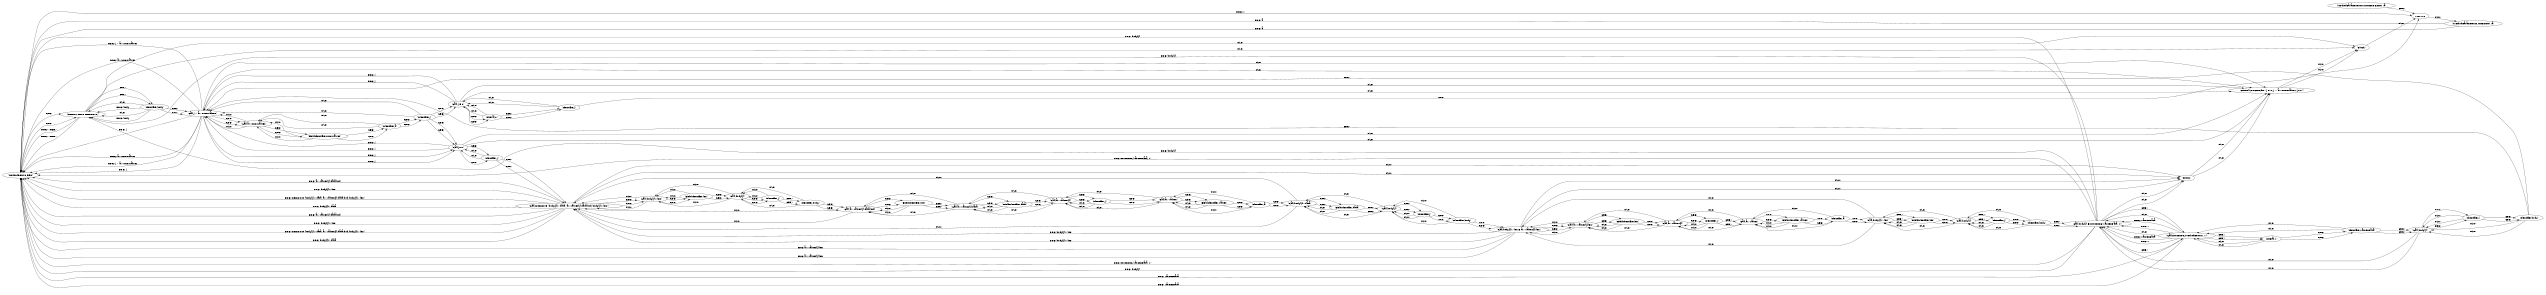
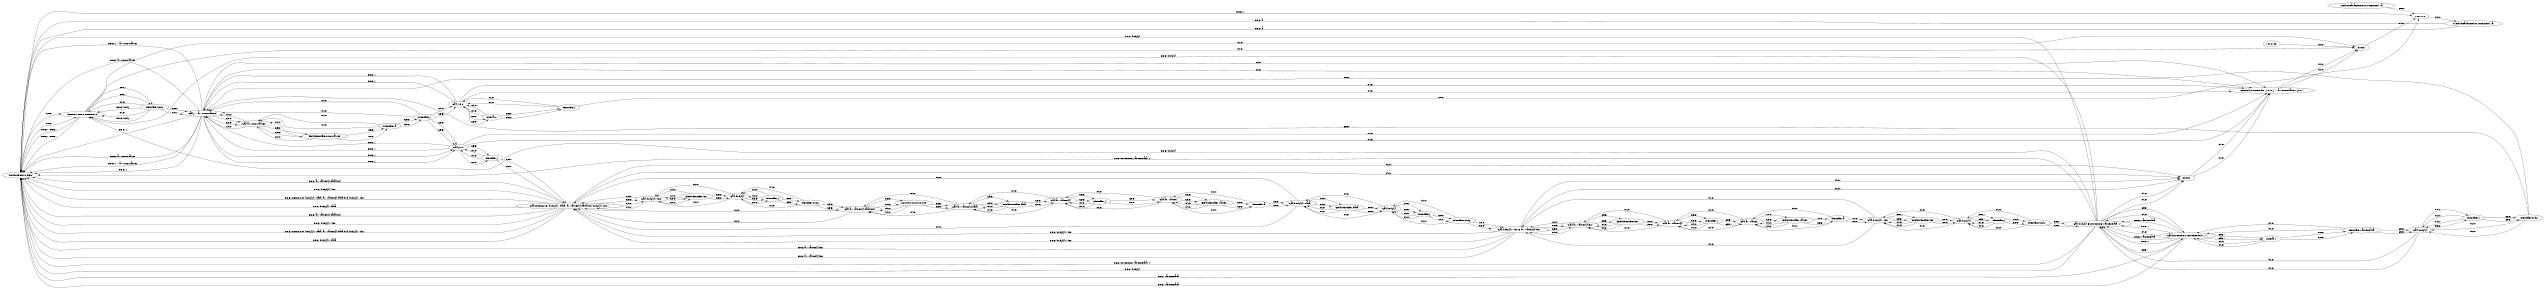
  digraph {
    rankdir=LR
    n1 [label="(MethodReturn,RET)"]
    n2 [label="(Return,return memmove;)"]
    1000100
    n4 [label="(Identifier,body)"]
    n5 [label="(Block,)"]
    n6 [label="(MethodParameterIn,MAPI_Attr *a)"]
-   n7 [label="(MethodParameterOut,XMALLOC_Attr *a)"]
+   n7 [label="(MethodParameterOut,MAPI_Attr *a)"]
    n8 [label="(Call,memmove (body[j]->data, a->values[j].data.buf, body[j]->len))"]
    n9 [label="(Call,body[j]->len)"]
    n10 [label="(Block,)"]
    n11 [label="(FieldIdentifier,len)"]
    n12 [label="(ControlStructure,for (j = 0; j < a->num_values; j++))"]
    n13 [label="(Call,body[j]->data)"]
    n14 [label="(FieldIdentifier,data)"]
    n15 [label="(Call,body[j])"]
    n16 [label="(Identifier,j)"]
    n17 [label="(Identifier,body)"]
    n18 [label="(Call,body[j]->len = a->values[j].len)"]
    n19 [label="(Call,a->values[j].len)"]
    n20 [label="(Call,a->values[j].data.buf)"]
-   n21 [label="(FieldIdentifier,buf)"]
+   n21 [label="(ControlStructure,buf)"]
    n22 [label="(Call,a->values[j].data)"]
    n23 [label="(FieldIdentifier,data)"]
    n24 [label="(Call,a->values[j])"]
    n25 [label="(Identifier,j)"]
    n26 [label="(Call,a->values)"]
    n27 [label="(FieldIdentifier,values)"]
    n28 [label="(Identifier,a)"]
    n29 [label="(Call,body[j])"]
    n30 [label="(Identifier,j)"]
    n31 [label="(Identifier,body)"]
    n32 [label="(Call,j < a->num_values)"]
    n33 [label="(Call,a->num_values)"]
    n34 [label="(Call,j++)"]
    n35 [label="(Call,j = 0)"]
    n36 [label="(Literal,0)"]
    n37 [label="(Identifier,j)"]
    n38 [label="(FieldIdentifier,num_values)"]
    n39 [label="(Identifier,j)"]
    n40 [label="(Identifier,j)"]
    n41 [label="(Identifier,a)"]
    n42 [label="(Call,body[j] = XMALLOC(VarLenData, 1))"]
    n43 [label="(Call,XMALLOC(MethodReturn, 1))"]
    n44 [label="(Literal,1)"]
    n45 [label="(Call,body[j])"]
    n46 [label="(Identifier,j)"]
    n47 [label="(Identifier,body)"]
    n48 [label="(Identifier,VarLenData)"]
    n49 [label="(FieldIdentifier,len)"]
    n50 [label="(Call,body[j]->len)"]
    n51 [label="(FieldIdentifier,len)"]
    n52 [label="(Call,body[j])"]
    n53 [label="(Identifier,j)"]
    n54 [label="(Identifier,body)"]
    n55 [label="(Call,a->values[j])"]
    n56 [label="(Identifier,j)"]
    n57 [label="(Call,a->values)"]
    n58 [label="(FieldIdentifier,values)"]
    n59 [label="(Identifier,a)"]
+   1000103
    n1 -> n2 [label="CFG: "]
    n1 -> n2 [label="CFG: "]
    n1 -> 1000100 [label="DDG: 1"]
    n2 -> n1 [label="DDG: <RET>"]
    n2 -> n1 [label="DDG: <RET>"]
    n2 -> n4 [label="CFG: "]
    n2 -> n4 [label="CFG: "]
    n2 -> n5 [label="AST: "]
    n2 -> n5 [label="AST: "]
    1000100 -> n6 [label="AST: "]
    n4 -> n2 [label="AST: "]
    n4 -> n2 [label="DDG: body"]
    n4 -> n2 [label="AST: "]
    n4 -> n2 [label="DDG: body"]
    n4 -> n32 [label="CFG: "]
    n4 -> n32 [label="CFG: "]
    n5 -> 1000100 [label="AST: "]
    n6 -> n1 [label="DDG: a"]
    n6 -> n1 [label="DDG: a"]
    n7 -> 1000100 [label="CFG: "]
    n8 -> n1 [label="DDG: a->values[j].data.buf"]
    n8 -> n1 [label="DDG: body[j]->len"]
    n8 -> n1 [label="DDG: memmove (body[j]->data, a->values[j].data.buf, body[j]->len)"]
    n8 -> n1 [label="DDG: body[j]->data"]
    n8 -> n1 [label="DDG: a->values[j].data.buf"]
    n8 -> n1 [label="DDG: body[j]->len"]
    n8 -> n1 [label="DDG: memmove (body[j]->data, a->values[j].data.buf, body[j]->len)"]
    n8 -> n1 [label="DDG: body[j]->data"]
    n8 -> n9 [label="CFG: "]
    n8 -> n9 [label="CFG: "]
    n8 -> n10 [label="AST: "]
    n8 -> n10 [label="AST: "]
    n9 -> n8 [label="AST: "]
    n9 -> n8 [label="AST: "]
    n9 -> n11 [label="CFG: "]
    n9 -> n11 [label="CFG: "]
    n10 -> n12 [label="AST: "]
    n10 -> n12 [label="AST: "]
    n11 -> n9 [label="AST: "]
    n11 -> n9 [label="AST: "]
    n11 -> n29 [label="CFG: "]
    n11 -> n29 [label="CFG: "]
    n12 -> n5 [label="AST: "]
    n12 -> n5 [label="AST: "]
    n13 -> n8 [label="AST: "]
    n13 -> n8 [label="AST: "]
    n13 -> n14 [label="CFG: "]
    n13 -> n14 [label="CFG: "]
    n14 -> n13 [label="AST: "]
    n14 -> n13 [label="AST: "]
    n14 -> n15 [label="CFG: "]
    n14 -> n15 [label="CFG: "]
    n15 -> n13 [label="AST: "]
    n15 -> n13 [label="AST: "]
    n15 -> n16 [label="CFG: "]
    n15 -> n16 [label="CFG: "]
    n16 -> n15 [label="AST: "]
    n16 -> n15 [label="AST: "]
    n16 -> n17 [label="CFG: "]
    n16 -> n17 [label="CFG: "]
    n17 -> n15 [label="AST: "]
    n17 -> n15 [label="AST: "]
    n17 -> n18 [label="CFG: "]
    n17 -> n18 [label="CFG: "]
    n18 -> n1 [label="DDG: a->values[j].len"]
    n18 -> n1 [label="DDG: a->values[j].len"]
    n18 -> n8 [label="DDG: body[j]->len"]
    n18 -> n8 [label="DDG: body[j]->len"]
    n18 -> n10 [label="AST: "]
    n18 -> n10 [label="AST: "]
    n18 -> n19 [label="CFG: "]
    n18 -> n19 [label="CFG: "]
    n19 -> n18 [label="AST: "]
    n19 -> n18 [label="AST: "]
    n19 -> n49 [label="CFG: "]
    n19 -> n49 [label="CFG: "]
    n20 -> n8 [label="AST: "]
    n20 -> n8 [label="AST: "]
    n20 -> n21 [label="CFG: "]
    n20 -> n21 [label="CFG: "]
    n21 -> n20 [label="AST: "]
    n21 -> n20 [label="AST: "]
    n21 -> n22 [label="CFG: "]
    n21 -> n22 [label="CFG: "]
    n22 -> n20 [label="AST: "]
    n22 -> n20 [label="AST: "]
    n22 -> n23 [label="CFG: "]
    n22 -> n23 [label="CFG: "]
    n23 -> n22 [label="AST: "]
    n23 -> n22 [label="AST: "]
    n23 -> n24 [label="CFG: "]
    n23 -> n24 [label="CFG: "]
    n24 -> n22 [label="AST: "]
    n24 -> n22 [label="AST: "]
    n24 -> n25 [label="CFG: "]
    n24 -> n25 [label="CFG: "]
    n25 -> n24 [label="AST: "]
    n25 -> n24 [label="AST: "]
    n25 -> n26 [label="CFG: "]
    n25 -> n26 [label="CFG: "]
    n26 -> n24 [label="AST: "]
    n26 -> n24 [label="AST: "]
    n26 -> n27 [label="CFG: "]
    n26 -> n27 [label="CFG: "]
    n27 -> n26 [label="AST: "]
    n27 -> n26 [label="AST: "]
    n27 -> n28 [label="CFG: "]
    n27 -> n28 [label="CFG: "]
    n28 -> n13 [label="CFG: "]
    n28 -> n13 [label="CFG: "]
    n28 -> n26 [label="AST: "]
    n28 -> n26 [label="AST: "]
    n29 -> n9 [label="AST: "]
    n29 -> n9 [label="AST: "]
    n29 -> n30 [label="CFG: "]
    n29 -> n30 [label="CFG: "]
    n30 -> n29 [label="AST: "]
    n30 -> n29 [label="AST: "]
    n30 -> n31 [label="CFG: "]
    n30 -> n31 [label="CFG: "]
    n31 -> n20 [label="CFG: "]
    n31 -> n20 [label="CFG: "]
    n31 -> n29 [label="AST: "]
    n31 -> n29 [label="AST: "]
    n32 -> n1 [label="DDG: j < a->num_values"]
    n32 -> n1 [label="DDG: a->num_values"]
    n32 -> n1 [label="DDG: j"]
    n32 -> n1 [label="DDG: j < a->num_values"]
    n32 -> n1 [label="DDG: a->num_values"]
    n32 -> n1 [label="DDG: j"]
    n32 -> n12 [label="AST: "]
    n32 -> n12 [label="AST: "]
    n32 -> n33 [label="CFG: "]
    n32 -> n33 [label="CFG: "]
    n32 -> n34 [label="DDG: j"]
    n32 -> n34 [label="DDG: j"]
    n33 -> n32 [label="AST: "]
    n33 -> n32 [label="AST: "]
    n33 -> n38 [label="CFG: "]
    n33 -> n38 [label="CFG: "]
    n34 -> n12 [label="AST: "]
    n34 -> n12 [label="AST: "]
    n34 -> n32 [label="DDG: j"]
    n34 -> n32 [label="DDG: j"]
    n34 -> n39 [label="CFG: "]
    n34 -> n39 [label="CFG: "]
    n35 -> n12 [label="AST: "]
    n35 -> n12 [label="AST: "]
    n35 -> n32 [label="DDG: j"]
    n35 -> n32 [label="DDG: j"]
    n35 -> n36 [label="CFG: "]
    n35 -> n36 [label="CFG: "]
    n36 -> n35 [label="AST: "]
    n36 -> n35 [label="AST: "]
    n36 -> n37 [label="CFG: "]
    n36 -> n37 [label="CFG: "]
    n37 -> 1000100 [label="CFG: "]
    n37 -> n35 [label="AST: "]
    n37 -> n35 [label="AST: "]
    n38 -> n33 [label="AST: "]
    n38 -> n33 [label="AST: "]
    n38 -> n41 [label="CFG: "]
    n38 -> n41 [label="CFG: "]
    n39 -> n8 [label="CFG: "]
    n39 -> n8 [label="CFG: "]
    n39 -> n34 [label="AST: "]
    n39 -> n34 [label="AST: "]
    n40 -> n32 [label="AST: "]
    n40 -> n32 [label="AST: "]
    n40 -> n34 [label="CFG: "]
    n40 -> n34 [label="CFG: "]
    n40 -> n35 [label="CFG: "]
    n40 -> n35 [label="CFG: "]
    n41 -> n33 [label="AST: "]
    n41 -> n33 [label="AST: "]
    n41 -> n40 [label="CFG: "]
    n41 -> n40 [label="CFG: "]
    n42 -> n1 [label="DDG: body[j]"]
    n42 -> n1 [label="DDG: XMALLOC(VarLenData, 1)"]
    n42 -> n1 [label="DDG: body[j]"]
    n42 -> n1 [label="DDG: XMALLOC(VarLenData, 1)"]
    n42 -> n2 [label="DDG: body[j]"]
    n42 -> n2 [label="DDG: body[j]"]
    n42 -> n10 [label="AST: "]
    n42 -> n10 [label="AST: "]
    n42 -> n43 [label="CFG: "]
    n42 -> n43 [label="CFG: "]
    n43 -> n1 [label="DDG: VarLenData"]
    n43 -> n1 [label="DDG: VarLenData"]
    n43 -> n42 [label="AST: "]
    n43 -> n42 [label="DDG: VarLenData"]
    n43 -> n42 [label="DDG: 1"]
    n43 -> n42 [label="AST: "]
    n43 -> n42 [label="DDG: VarLenData"]
    n43 -> n42 [label="DDG: 1"]
    n43 -> n44 [label="CFG: "]
    n43 -> n44 [label="CFG: "]
    n44 -> n43 [label="AST: "]
    n44 -> n43 [label="AST: "]
    n44 -> n48 [label="CFG: "]
    n44 -> n48 [label="CFG: "]
    n45 -> n42 [label="AST: "]
    n45 -> n42 [label="AST: "]
    n45 -> n46 [label="CFG: "]
    n45 -> n46 [label="CFG: "]
    n46 -> n45 [label="AST: "]
    n46 -> n45 [label="AST: "]
    n46 -> n47 [label="CFG: "]
    n46 -> n47 [label="CFG: "]
    n47 -> n32 [label="CFG: "]
    n47 -> n32 [label="CFG: "]
    n47 -> n45 [label="AST: "]
    n47 -> n45 [label="AST: "]
    n48 -> n43 [label="AST: "]
    n48 -> n43 [label="AST: "]
    n48 -> n45 [label="CFG: "]
    n48 -> n45 [label="CFG: "]
    n49 -> n19 [label="AST: "]
    n49 -> n19 [label="AST: "]
    n49 -> n55 [label="CFG: "]
    n49 -> n55 [label="CFG: "]
    n50 -> n18 [label="AST: "]
    n50 -> n18 [label="AST: "]
    n50 -> n51 [label="CFG: "]
    n50 -> n51 [label="CFG: "]
    n51 -> n50 [label="AST: "]
    n51 -> n50 [label="AST: "]
    n51 -> n52 [label="CFG: "]
    n51 -> n52 [label="CFG: "]
    n52 -> n50 [label="AST: "]
    n52 -> n50 [label="AST: "]
    n52 -> n53 [label="CFG: "]
    n52 -> n53 [label="CFG: "]
    n53 -> n52 [label="AST: "]
    n53 -> n52 [label="AST: "]
    n53 -> n54 [label="CFG: "]
    n53 -> n54 [label="CFG: "]
    n54 -> n42 [label="CFG: "]
    n54 -> n42 [label="CFG: "]
    n54 -> n52 [label="AST: "]
    n54 -> n52 [label="AST: "]
    n55 -> n19 [label="AST: "]
    n55 -> n19 [label="AST: "]
    n55 -> n56 [label="CFG: "]
    n55 -> n56 [label="CFG: "]
    n56 -> n55 [label="AST: "]
    n56 -> n55 [label="AST: "]
    n56 -> n57 [label="CFG: "]
    n56 -> n57 [label="CFG: "]
    n57 -> n55 [label="AST: "]
    n57 -> n55 [label="AST: "]
    n57 -> n58 [label="CFG: "]
    n57 -> n58 [label="CFG: "]
    n58 -> n57 [label="AST: "]
    n58 -> n57 [label="AST: "]
    n58 -> n59 [label="CFG: "]
    n58 -> n59 [label="CFG: "]
    n59 -> n50 [label="CFG: "]
    n59 -> n50 [label="CFG: "]
    n59 -> n57 [label="AST: "]
    n59 -> n57 [label="AST: "]
+   1000103 -> n5 [label="AST: "]
  }
